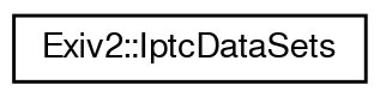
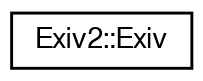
  digraph {
    rankdir=LR
-   n1 [color=black fillcolor=white fontname=FreeSans fontsize=10 height=0.2 label="Exiv2::IptcDataSets" shape=record style=filled width=0.4]
+   n1 [color=black fillcolor=white fontname=FreeSans fontsize=10 height=0.2 label="Exiv2::Exiv" shape=record style=filled width=0.4]
  }
